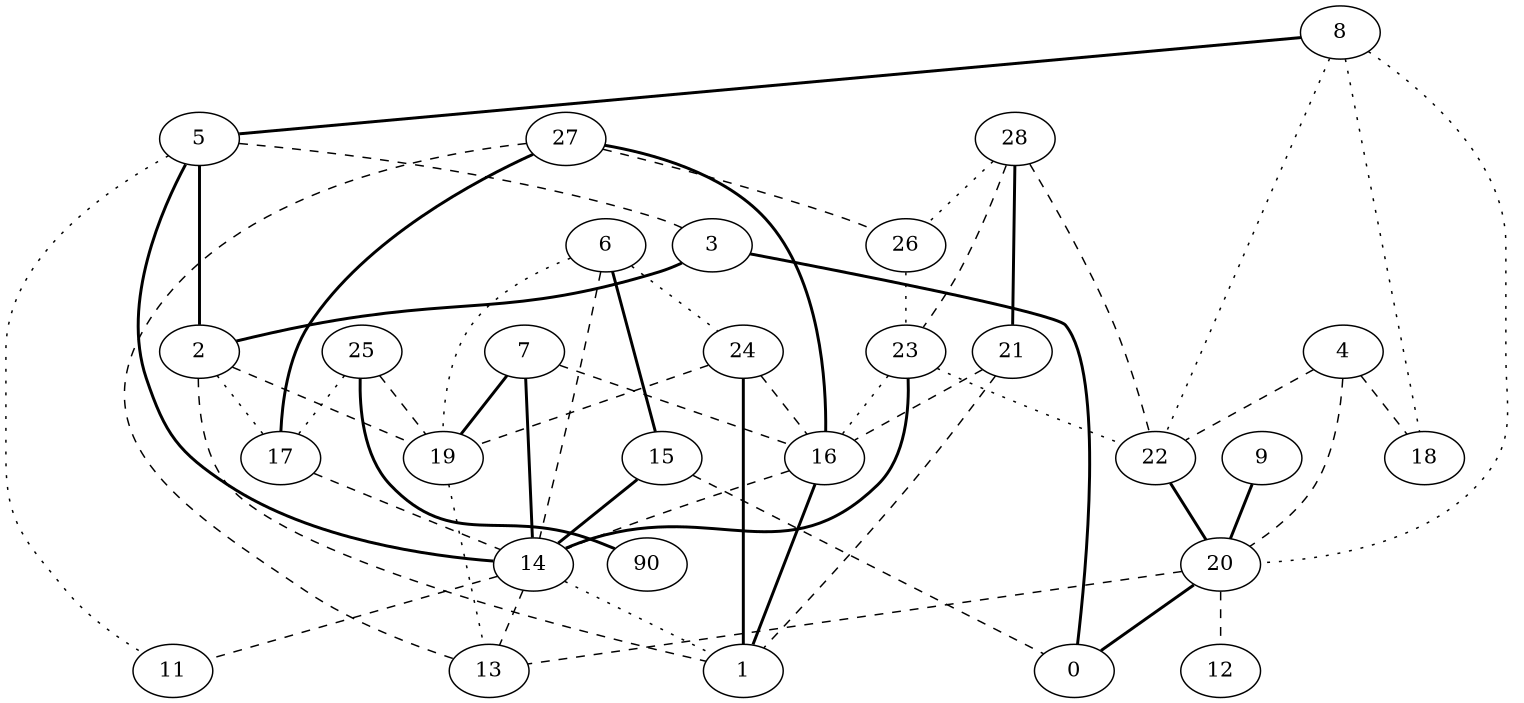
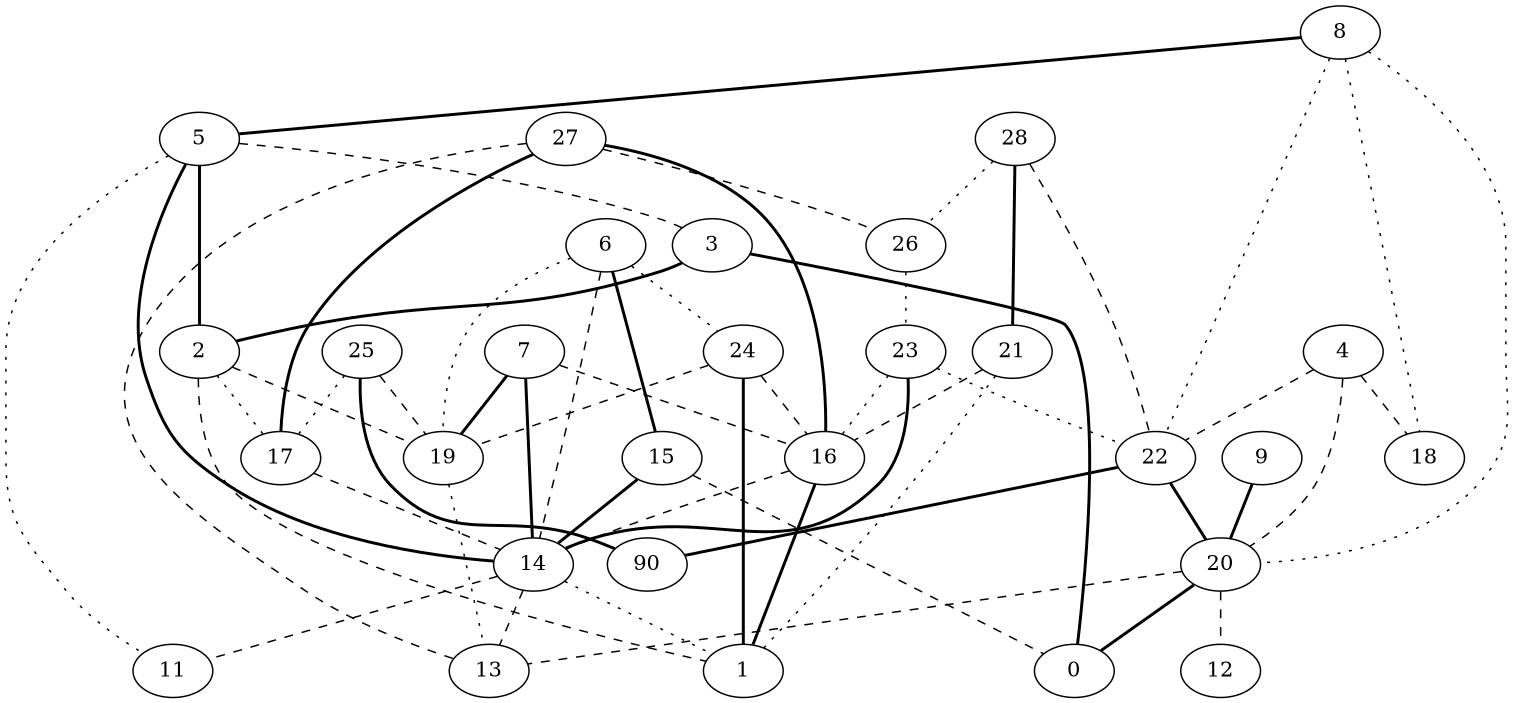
  digraph {
    edge [color=black dir=none style=dashed]
    8
    20
    5
    22
    18
    12
    13
    0
    26
    23
    14
    16
    15
    11
    1
    28
    27
    21
    3
    2
    19
    17
    9
    n24 [label=90]
    6
    24
    7
    25
    4
    subgraph sub_1 {
      8
      20
      5
      22
      18
      12
      13
      0
      26
      23
      14
      16
      15
      11
      1
      28
      27
      21
      3
      2
      19
      17
      9
      n24
      6
      24
      7
      25
      4
    }
    8 -> 20 [style=dotted]
    8 -> 5 [style=bold]
    8 -> 22 [style=dotted]
    8 -> 18 [style=dotted]
    20 -> 12
    20 -> 13
    20 -> 0 [style=bold]
    5 -> 14 [style=bold]
    5 -> 11 [style=dotted]
    5 -> 3
    5 -> 2 [style=bold]
    22 -> 20 [style=bold]
+   22 -> n24 [style=bold]
    26 -> 23 [style=dotted]
    23 -> 22 [style=dotted]
    23 -> 14 [style=bold]
    23 -> 16 [style=dotted]
    14 -> 13
    14 -> 11
    14 -> 1 [style=dotted]
    16 -> 14
    16 -> 1 [style=bold]
    15 -> 0
    15 -> 14 [style=bold]
    28 -> 22
    28 -> 26 [style=dotted]
-   28 -> 23
    28 -> 21 [style=bold]
    27 -> 13
    27 -> 26
    27 -> 16 [style=bold]
    27 -> 17 [style=bold]
    21 -> 16
-   21 -> 1
+   21 -> 1 [style=dotted]
    3 -> 0 [style=bold]
    3 -> 2 [style=bold]
    2 -> 1
    2 -> 19
    2 -> 17 [style=dotted]
    19 -> 13 [style=dotted]
    17 -> 14
    9 -> 20 [style=bold]
    6 -> 14
    6 -> 15 [style=bold]
    6 -> 19 [style=dotted]
    6 -> 24 [style=dotted]
    24 -> 16
    24 -> 1 [style=bold]
    24 -> 19
    7 -> 14 [style=bold]
    7 -> 16
    7 -> 19 [style=bold]
    25 -> 19
    25 -> 17 [style=dotted]
    25 -> n24 [style=bold]
    4 -> 20
    4 -> 22
    4 -> 18
  }
